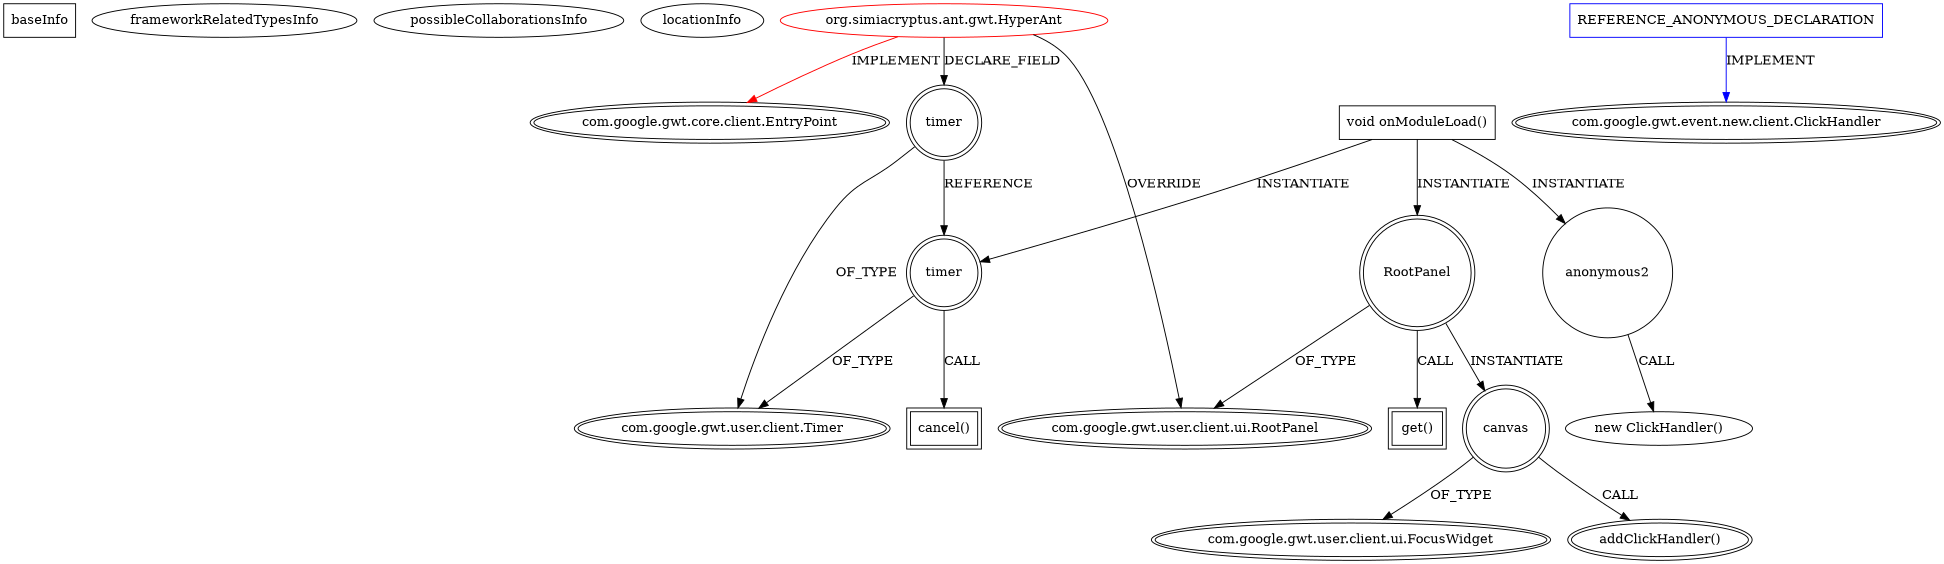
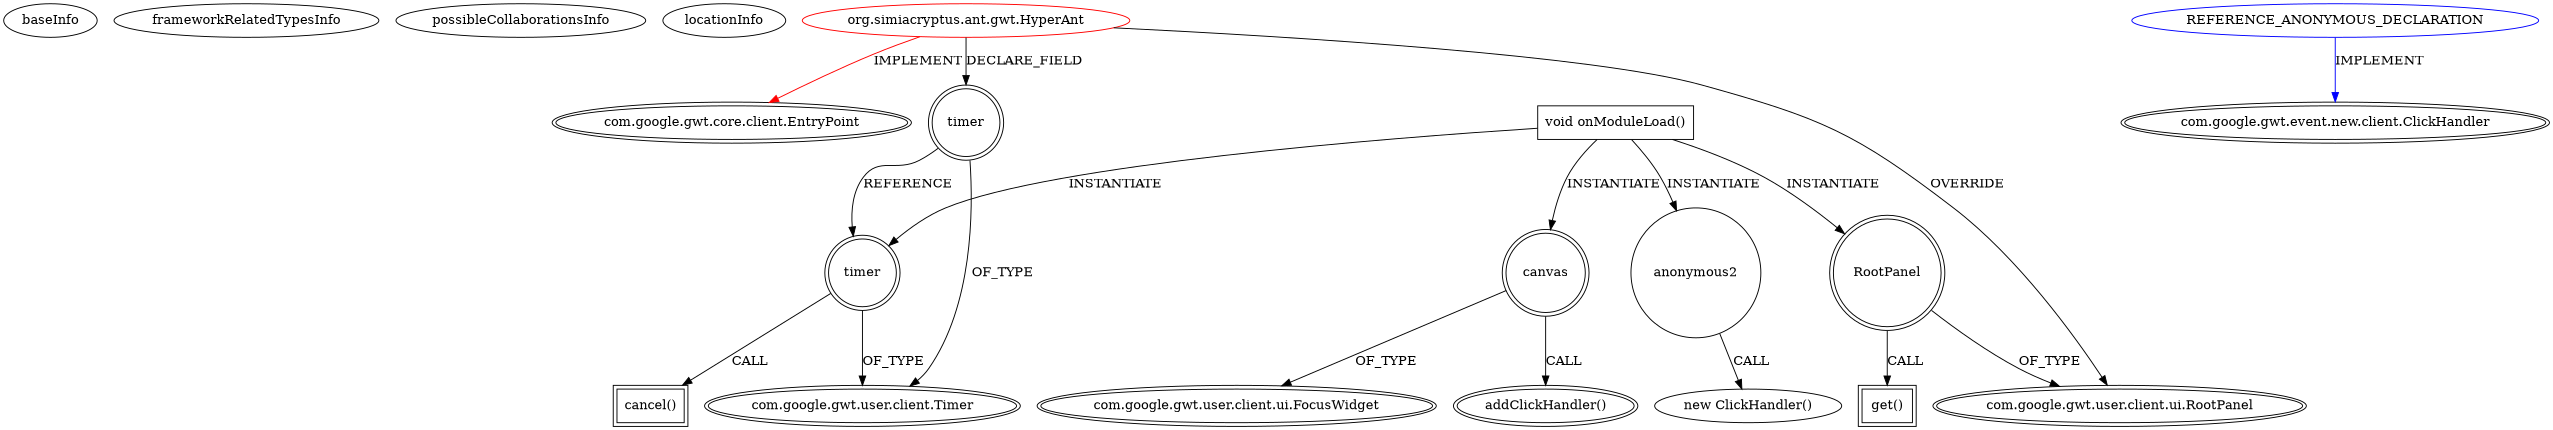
  digraph {
    node [isFrameworkType=true peripheries=2]
-   baseInfo [category=extension_graph graphId=485 isAnonymous=false possibleRelation=true shape=box isFrameworkType="" peripheries=""]
+   baseInfo [category=extension_graph graphId=485 isAnonymous=false possibleRelation=true isFrameworkType="" peripheries=""]
    frameworkRelatedTypesInfo [0="com.google.gwt.core.client.EntryPoint" isFrameworkType="" peripheries=""]
    possibleCollaborationsInfo [0="485~OVERRIDING_METHOD_DECLARATION-INSTANTIATION-~com.google.gwt.core.client.EntryPoint ~com.google.gwt.event.dom.client.ClickHandler ~false~true" isFrameworkType="" peripheries=""]
    locationInfo [contextSignature=HyperAnt filePath="/acharneski-LangtonAnts/LangtonAnts-master/gwt/HyperAnt/src/org/simiacryptus/ant/gwt/HyperAnt.java" graphId=485 projectName="acharneski-LangtonAnts" isFrameworkType="" peripheries=""]
    n5 [color=red isFrameworkType=false label="org.simiacryptus.ant.gwt.HyperAnt" vertexType=ROOT_CLIENT_CLASS_DECLARATION peripheries=""]
    n6 [label="com.google.gwt.core.client.EntryPoint" vertexType=FRAMEWORK_INTERFACE_TYPE]
    n7 [label=timer shape=circle vertexType=FIELD_DECLARATION]
    n8 [label="com.google.gwt.user.client.ui.RootPanel" vertexType=FRAMEWORK_CLASS_TYPE]
    n9 [label="com.google.gwt.user.client.Timer" vertexType=FRAMEWORK_CLASS_TYPE]
    n10 [label=timer shape=circle vertexType=VARIABLE_EXPRESION]
    n11 [isFrameworkType=false label="void onModuleLoad()" shape=box vertexType=OVERRIDING_METHOD_DECLARATION peripheries=""]
    n12 [label=RootPanel shape=circle vertexType=VARIABLE_EXPRESION]
    n13 [label=canvas shape=circle vertexType=VARIABLE_EXPRESION]
    n14 [isFrameworkType=false label=anonymous2 shape=circle vertexType=VARIABLE_EXPRESION peripheries=""]
    n15 [label="cancel()" shape=box vertexType=INSIDE_CALL]
    n16 [label="get()" shape=box vertexType=INSIDE_CALL]
    n17 [label="com.google.gwt.user.client.ui.FocusWidget" vertexType=FRAMEWORK_CLASS_TYPE]
    n18 [label="addClickHandler()" shape=ellipse vertexType=INSIDE_CALL]
    n19 [isFrameworkType=false label="new ClickHandler()" vertexType=CONSTRUCTOR_CALL peripheries=""]
-   n20 [color=blue isFrameworkType=false label=REFERENCE_ANONYMOUS_DECLARATION vertexType=REFERENCE_ANONYMOUS_DECLARATION shape=box peripheries=""]
+   n20 [color=blue isFrameworkType=false label=REFERENCE_ANONYMOUS_DECLARATION vertexType=REFERENCE_ANONYMOUS_DECLARATION peripheries=""]
    n21 [label="com.google.gwt.event.new.client.ClickHandler" vertexType=FRAMEWORK_INTERFACE_TYPE]
    n5 -> n6 [color=red label=IMPLEMENT]
    n5 -> n7 [label=DECLARE_FIELD]
    n5 -> n8 [label=OVERRIDE]
    n7 -> n9 [label=OF_TYPE]
    n7 -> n10 [label=REFERENCE]
    n10 -> n9 [label=OF_TYPE]
    n10 -> n15 [label=CALL]
    n11 -> n10 [label=INSTANTIATE]
    n11 -> n12 [label=INSTANTIATE]
-   n12 -> n13 [label=INSTANTIATE]
+   n11 -> n13 [label=INSTANTIATE]
    n11 -> n14 [label=INSTANTIATE]
    n12 -> n8 [label=OF_TYPE]
    n12 -> n16 [label=CALL]
    n13 -> n17 [label=OF_TYPE]
    n13 -> n18 [label=CALL]
    n14 -> n19 [label=CALL]
    n20 -> n21 [color=blue label=IMPLEMENT]
  }
